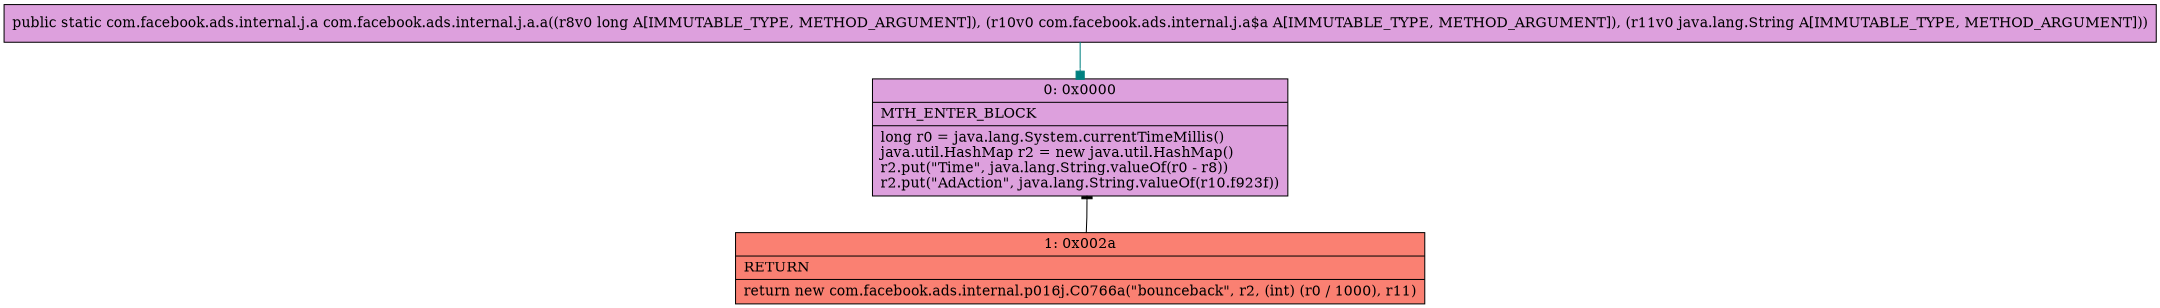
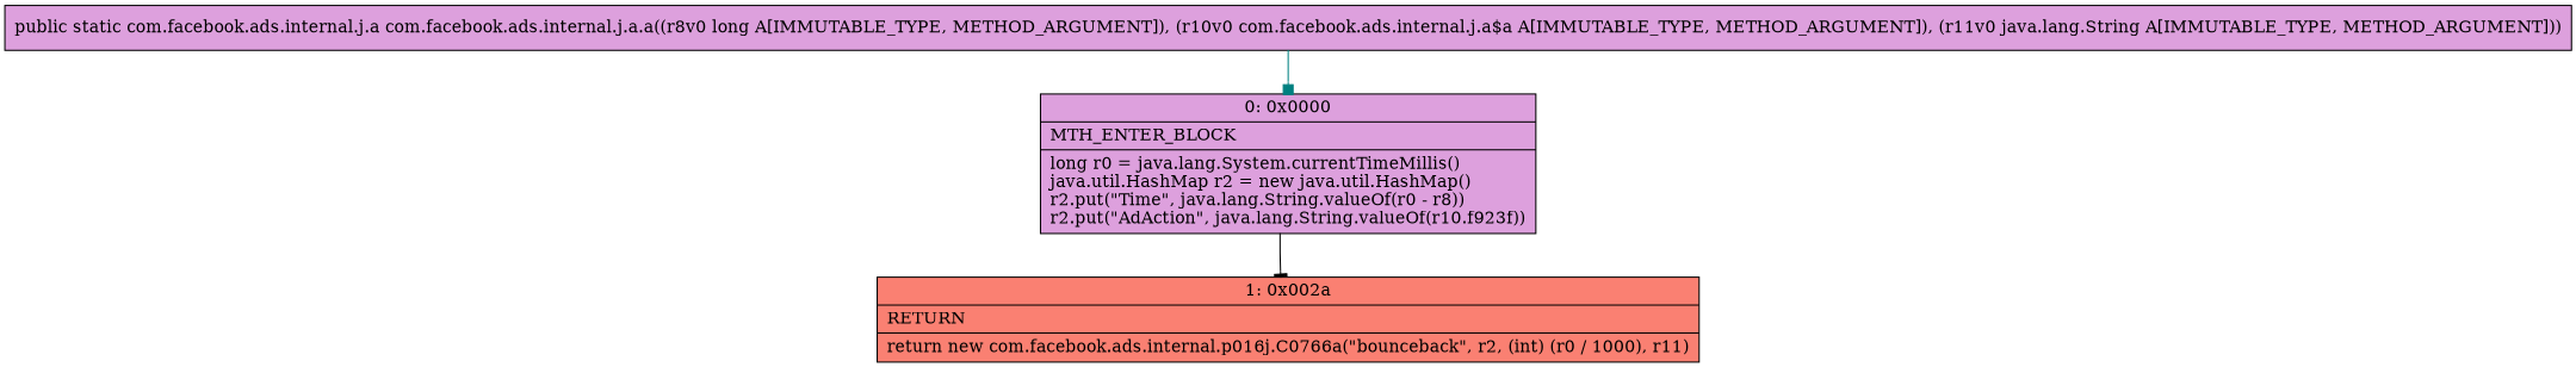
  digraph {
    node [shape=record style=filled fillcolor=plum]
    n1 [label="{0\:\ 0x0000|MTH_ENTER_BLOCK\l|long r0 = java.lang.System.currentTimeMillis()\ljava.util.HashMap r2 = new java.util.HashMap()\lr2.put(\"Time\", java.lang.String.valueOf(r0 \- r8))\lr2.put(\"AdAction\", java.lang.String.valueOf(r10.f923f))\l}"]
    n2 [label="{1\:\ 0x002a|RETURN\l|return new com.facebook.ads.internal.p016j.C0766a(\"bounceback\", r2, (int) (r0 \/ 1000), r11)\l}" fillcolor=salmon]
    n3 [label="{public static com.facebook.ads.internal.j.a com.facebook.ads.internal.j.a.a((r8v0 long A[IMMUTABLE_TYPE, METHOD_ARGUMENT]), (r10v0 com.facebook.ads.internal.j.a$a A[IMMUTABLE_TYPE, METHOD_ARGUMENT]), (r11v0 java.lang.String A[IMMUTABLE_TYPE, METHOD_ARGUMENT])) }"]
-   n2 -> n1 [color=black arrowhead=tee]
+   n1 -> n2 [color=black arrowhead=tee]
    n3 -> n1 [color=teal arrowhead=box]
  }
